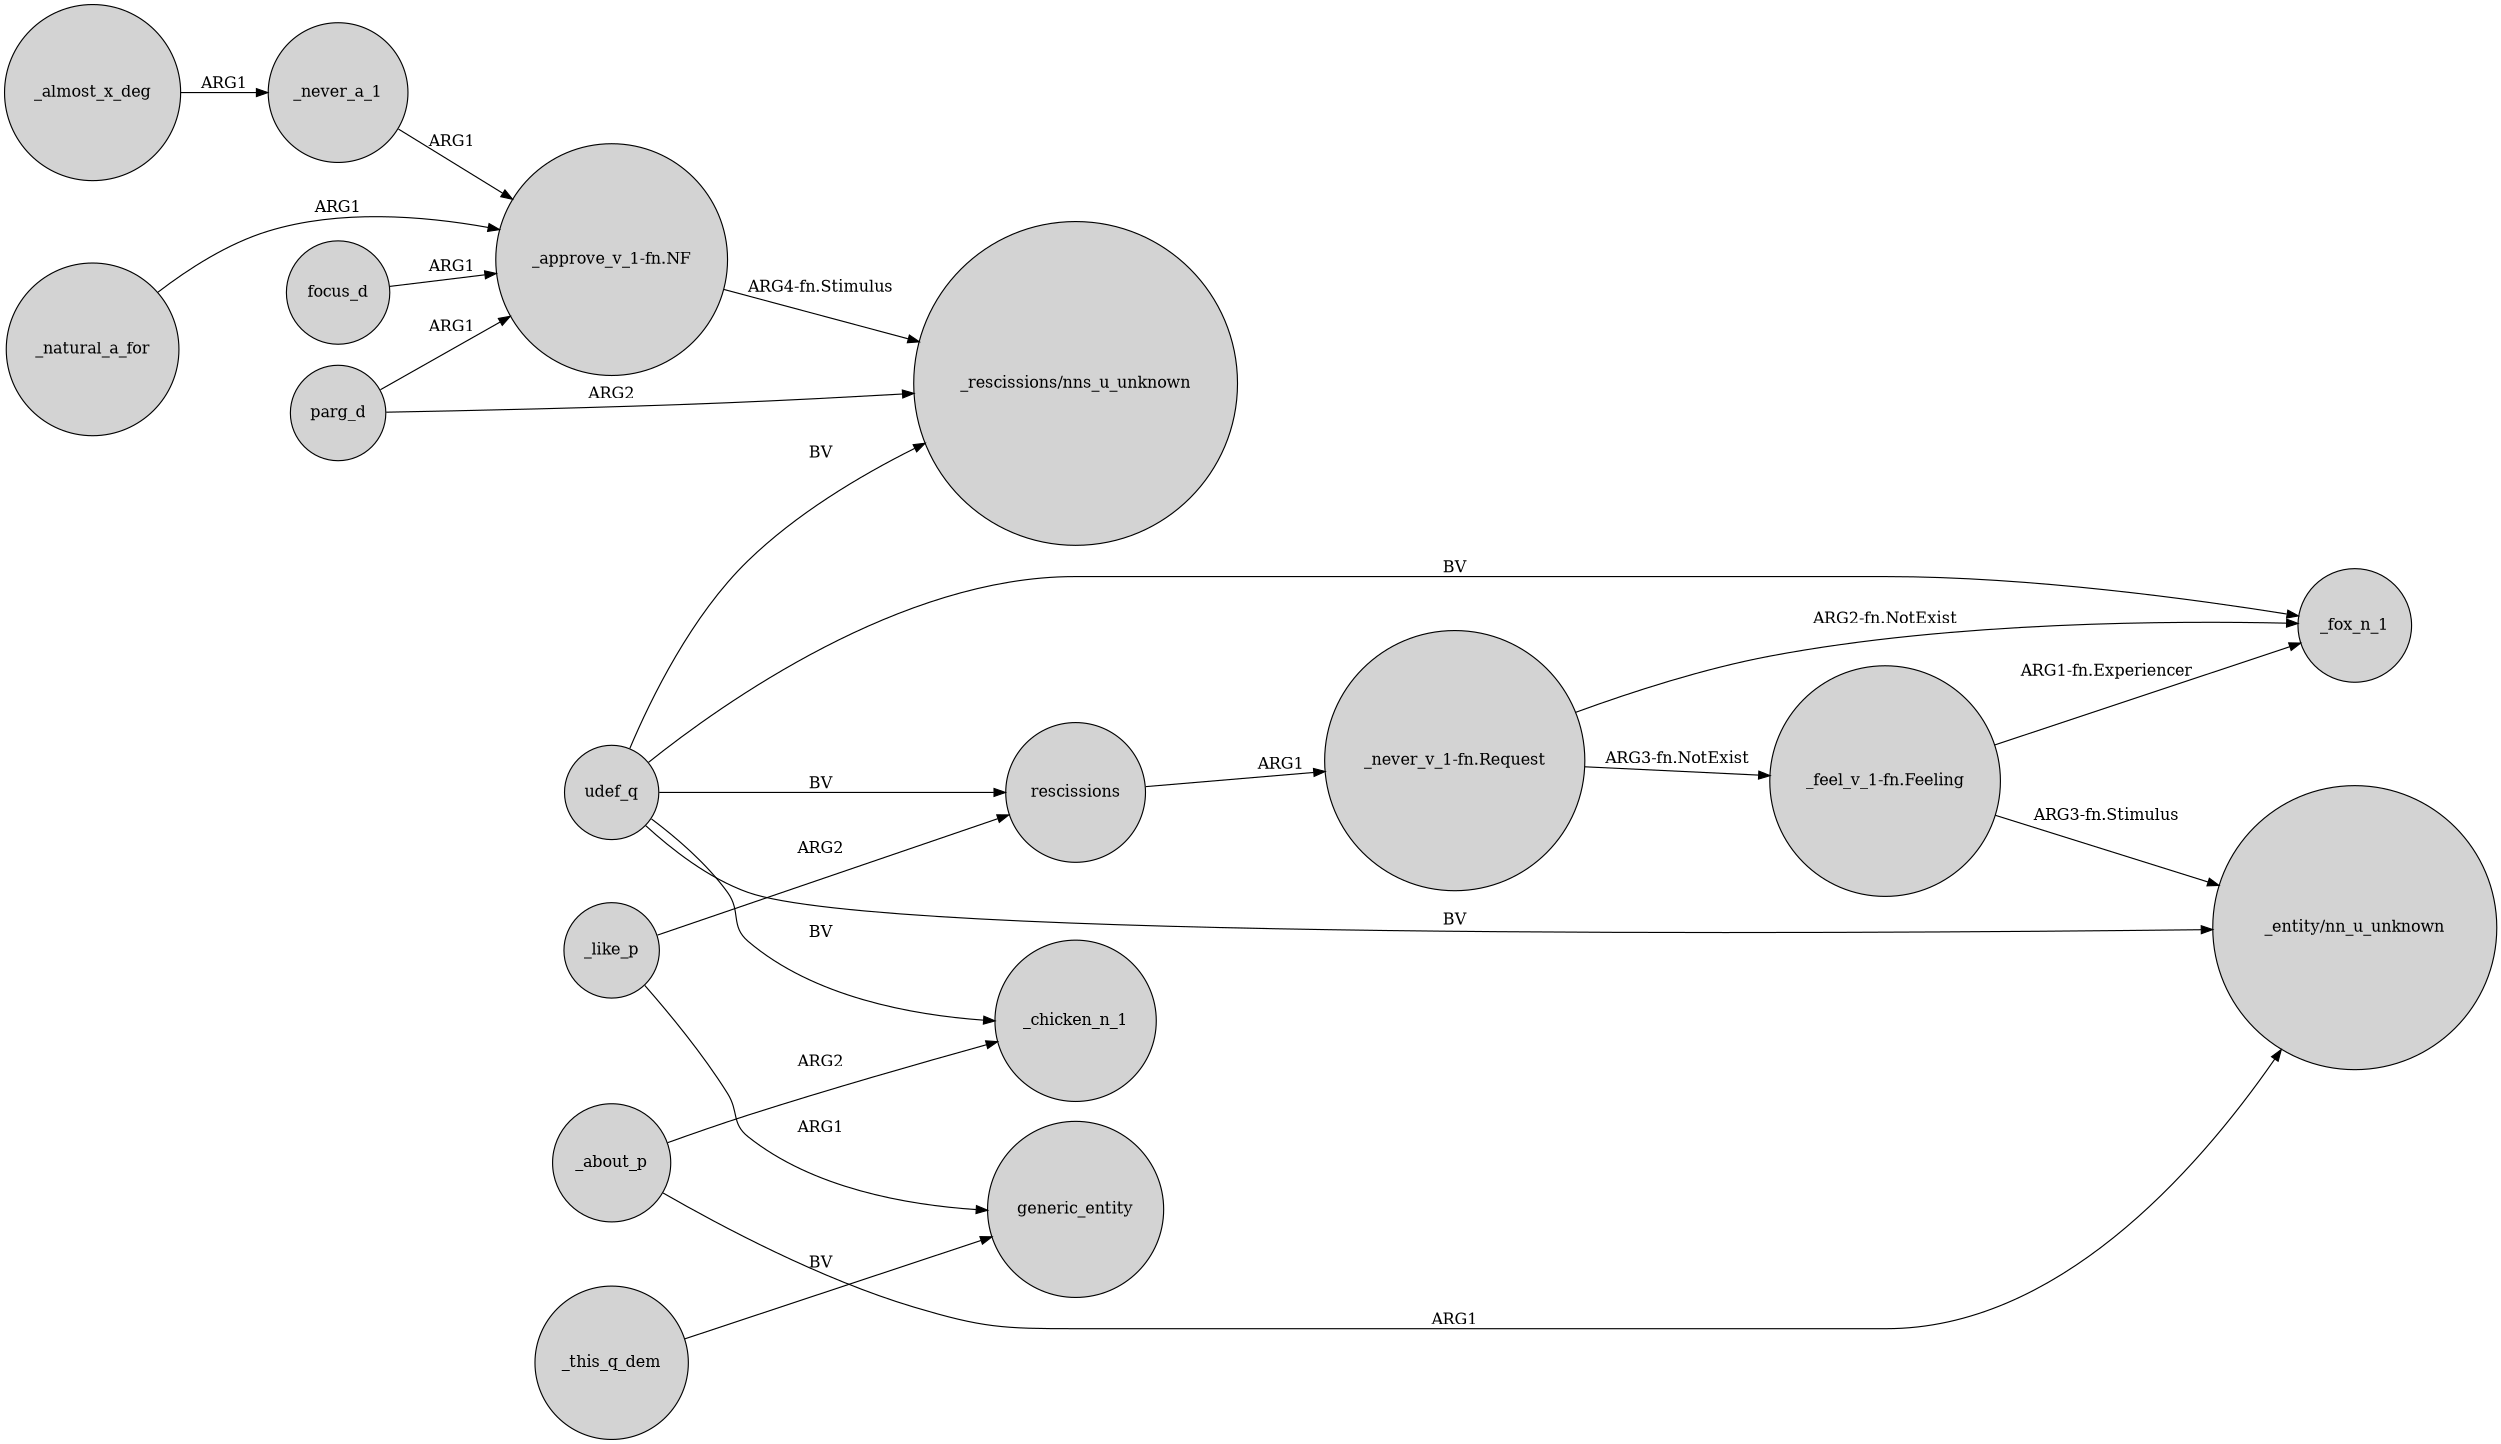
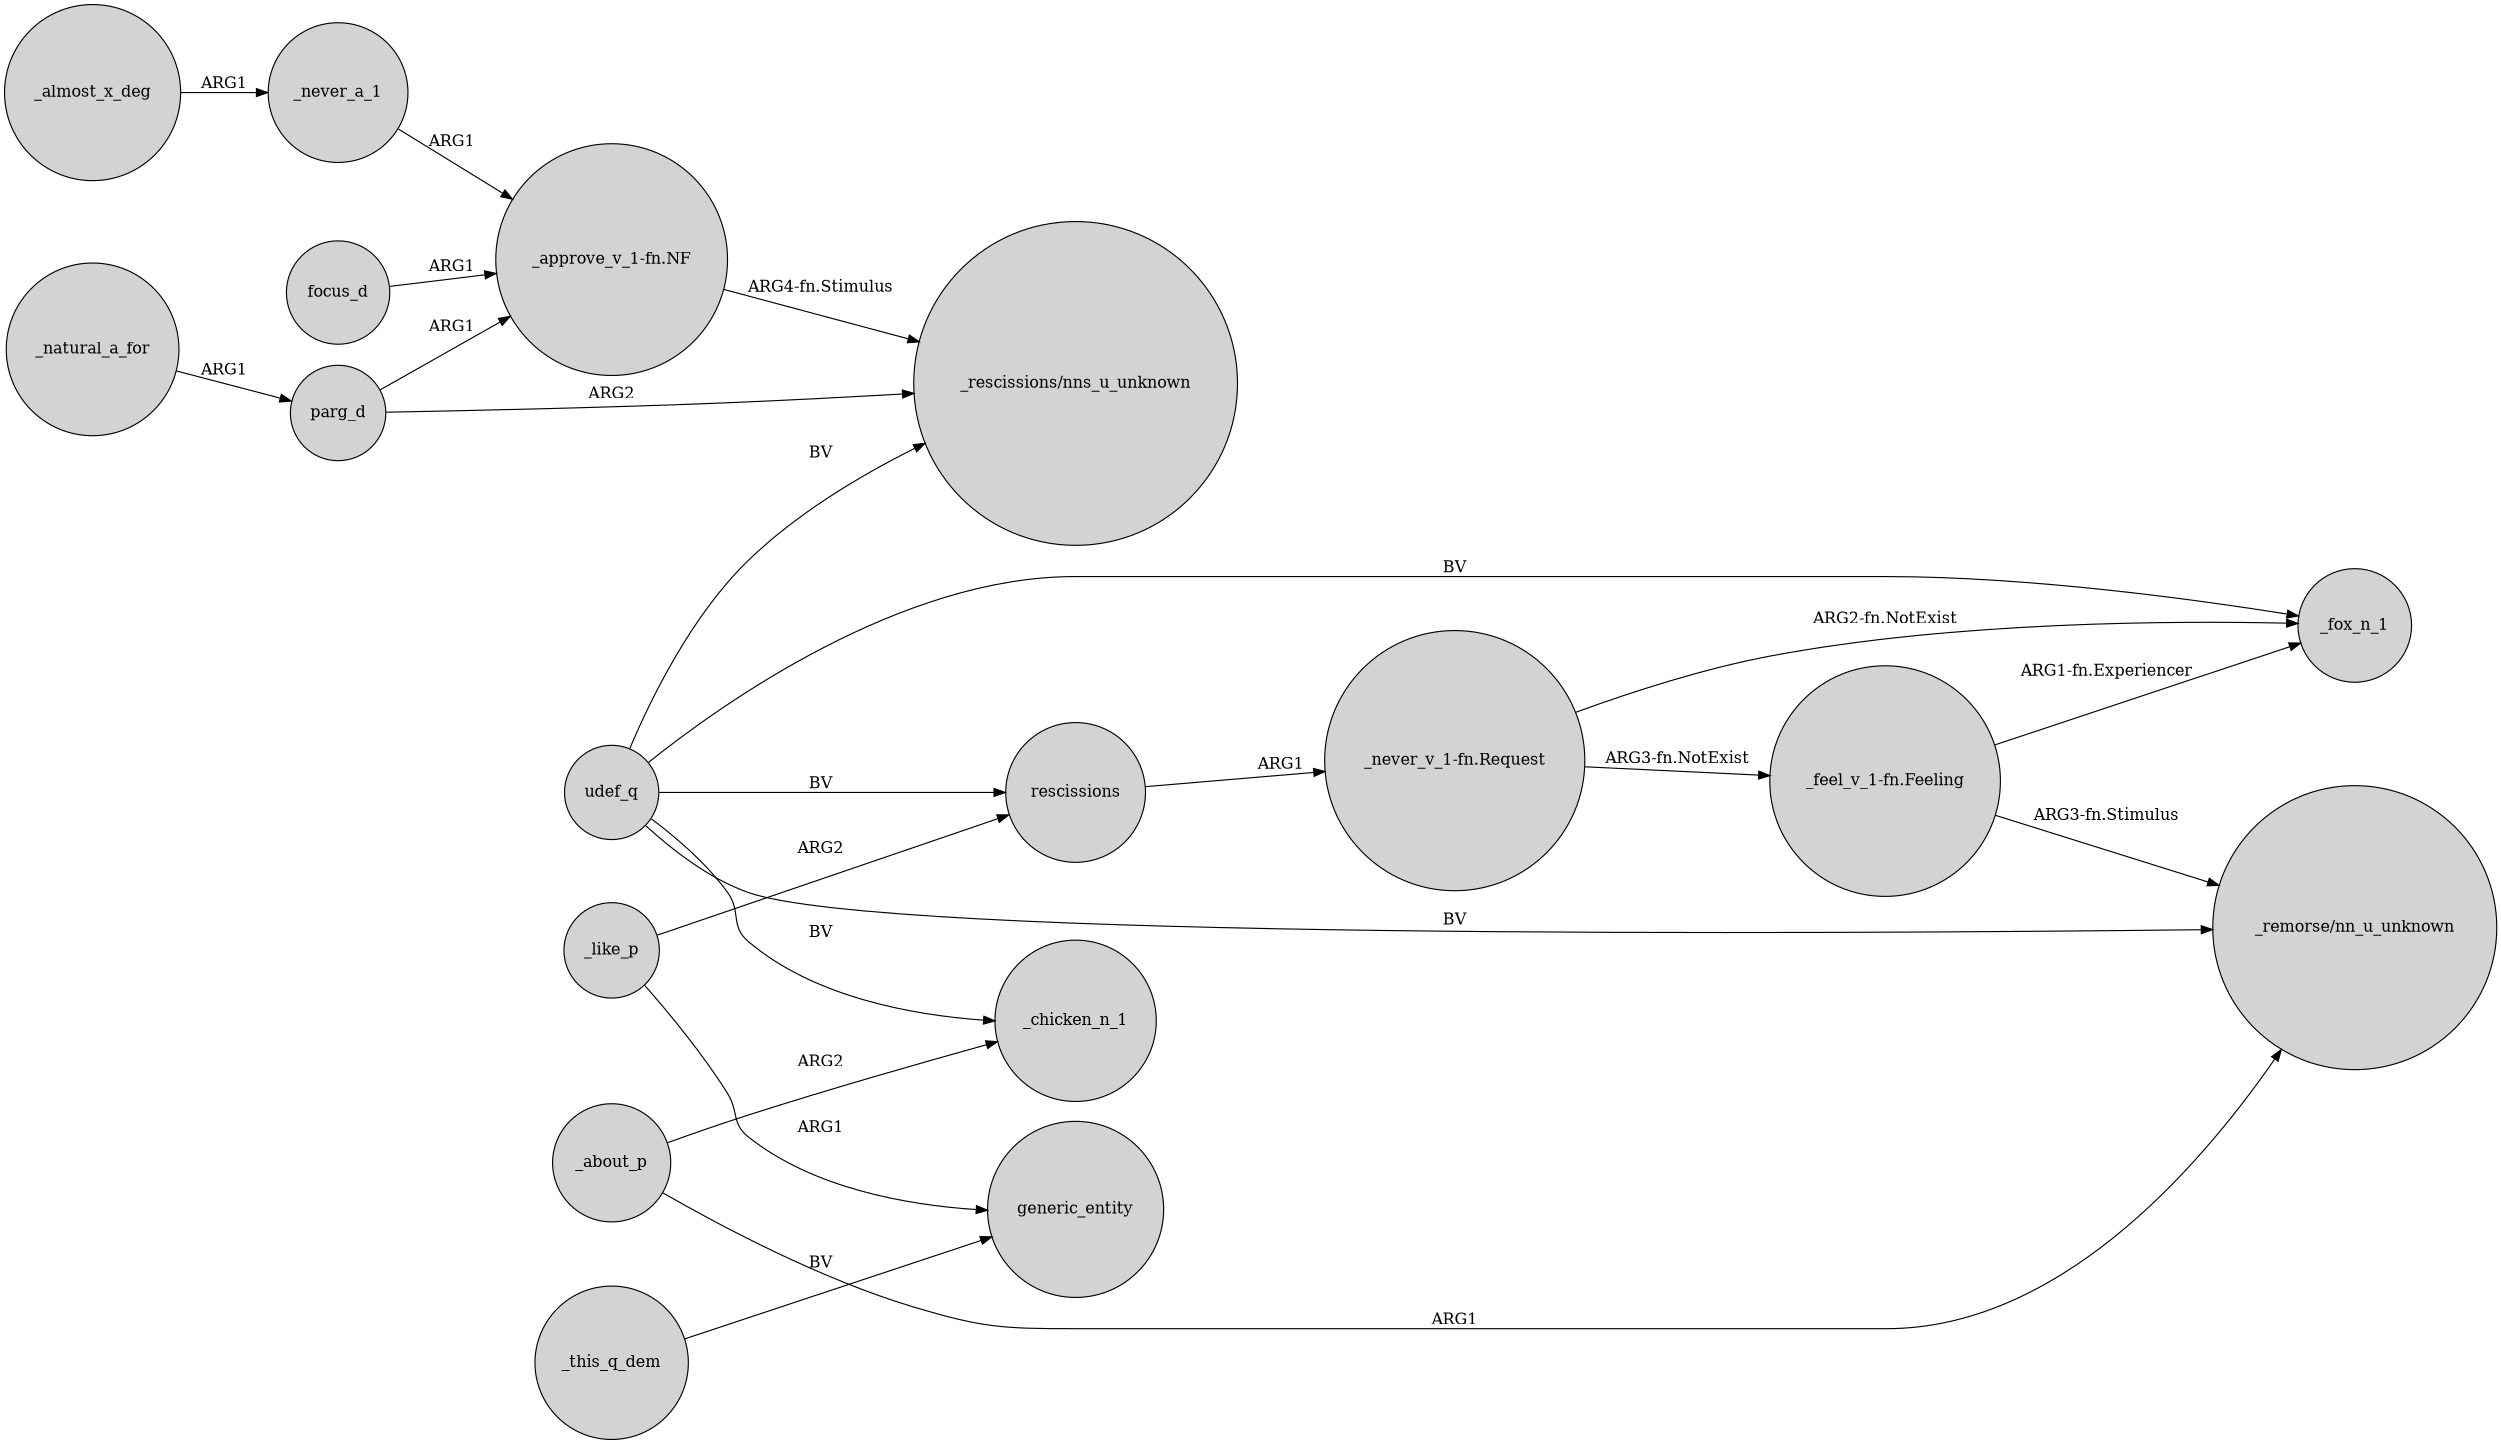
  digraph {
    rankdir=LR
    node [shape=circle style=filled]
    _never_a_1
    "_approve_v_1-fn.NF"
    "_rescissions/nns_u_unknown"
    "_feel_v_1-fn.Feeling"
-   "_remorse/nn_u_unknown" [label="_entity/nn_u_unknown"]
+   "_remorse/nn_u_unknown"
    _fox_n_1
    _almost_x_deg
    _about_p
    _chicken_n_1
    parg_d
    _this_q_dem
    generic_entity
    n13 [label="_never_v_1-fn.Request"]
    udef_q
    n15 [label=rescissions]
    _like_p
    focus_d
    _natural_a_for
    _never_a_1 -> "_approve_v_1-fn.NF" [label=ARG1]
    "_approve_v_1-fn.NF" -> "_rescissions/nns_u_unknown" [label="ARG4-fn.Stimulus"]
    "_feel_v_1-fn.Feeling" -> "_remorse/nn_u_unknown" [label="ARG3-fn.Stimulus"]
    "_feel_v_1-fn.Feeling" -> _fox_n_1 [label="ARG1-fn.Experiencer"]
    _almost_x_deg -> _never_a_1 [label=ARG1]
    _about_p -> "_remorse/nn_u_unknown" [label=ARG1]
    _about_p -> _chicken_n_1 [label=ARG2]
    parg_d -> "_approve_v_1-fn.NF" [label=ARG1]
    parg_d -> "_rescissions/nns_u_unknown" [label=ARG2]
    _this_q_dem -> generic_entity [label=BV]
    n13 -> "_feel_v_1-fn.Feeling" [label="ARG3-fn.NotExist"]
    n13 -> _fox_n_1 [label="ARG2-fn.NotExist"]
    udef_q -> "_rescissions/nns_u_unknown" [label=BV]
    udef_q -> "_remorse/nn_u_unknown" [label=BV]
    udef_q -> _fox_n_1 [label=BV]
    udef_q -> _chicken_n_1 [label=BV]
    udef_q -> n15 [label=BV]
    n15 -> n13 [label=ARG1]
    _like_p -> generic_entity [label=ARG1]
    _like_p -> n15 [label=ARG2]
    focus_d -> "_approve_v_1-fn.NF" [label=ARG1]
-   _natural_a_for -> "_approve_v_1-fn.NF" [label=ARG1]
+   _natural_a_for -> parg_d [label=ARG1]
  }
